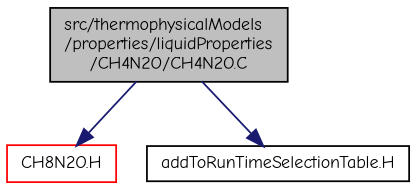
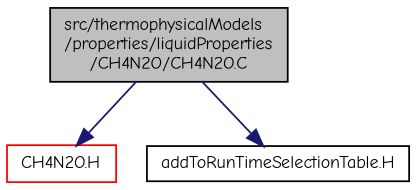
  digraph {
    fontname="Comic Neue"
    node [color=black fontname="Comic Neue" fontsize=10 shape=record]
    edge [color=midnightblue fontname="Comic Neue" fontsize=10 labelfontname=FreeSans labelfontsize=10 style=solid]
    n1 [fillcolor=grey75 fontcolor=black height=0.2 label="src/thermophysicalModels\l/properties/liquidProperties\l/CH4N2O/CH4N2O.C" style=filled width=0.4]
-   n2 [color=red height=0.2 label="CH8N2O.H" width=0.4]
+   n2 [color=red height=0.2 label="CH4N2O.H" width=0.4]
    n3 [height=0.2 label="addToRunTimeSelectionTable.H" width=0.4]
    n1 -> n2
    n1 -> n3
  }
